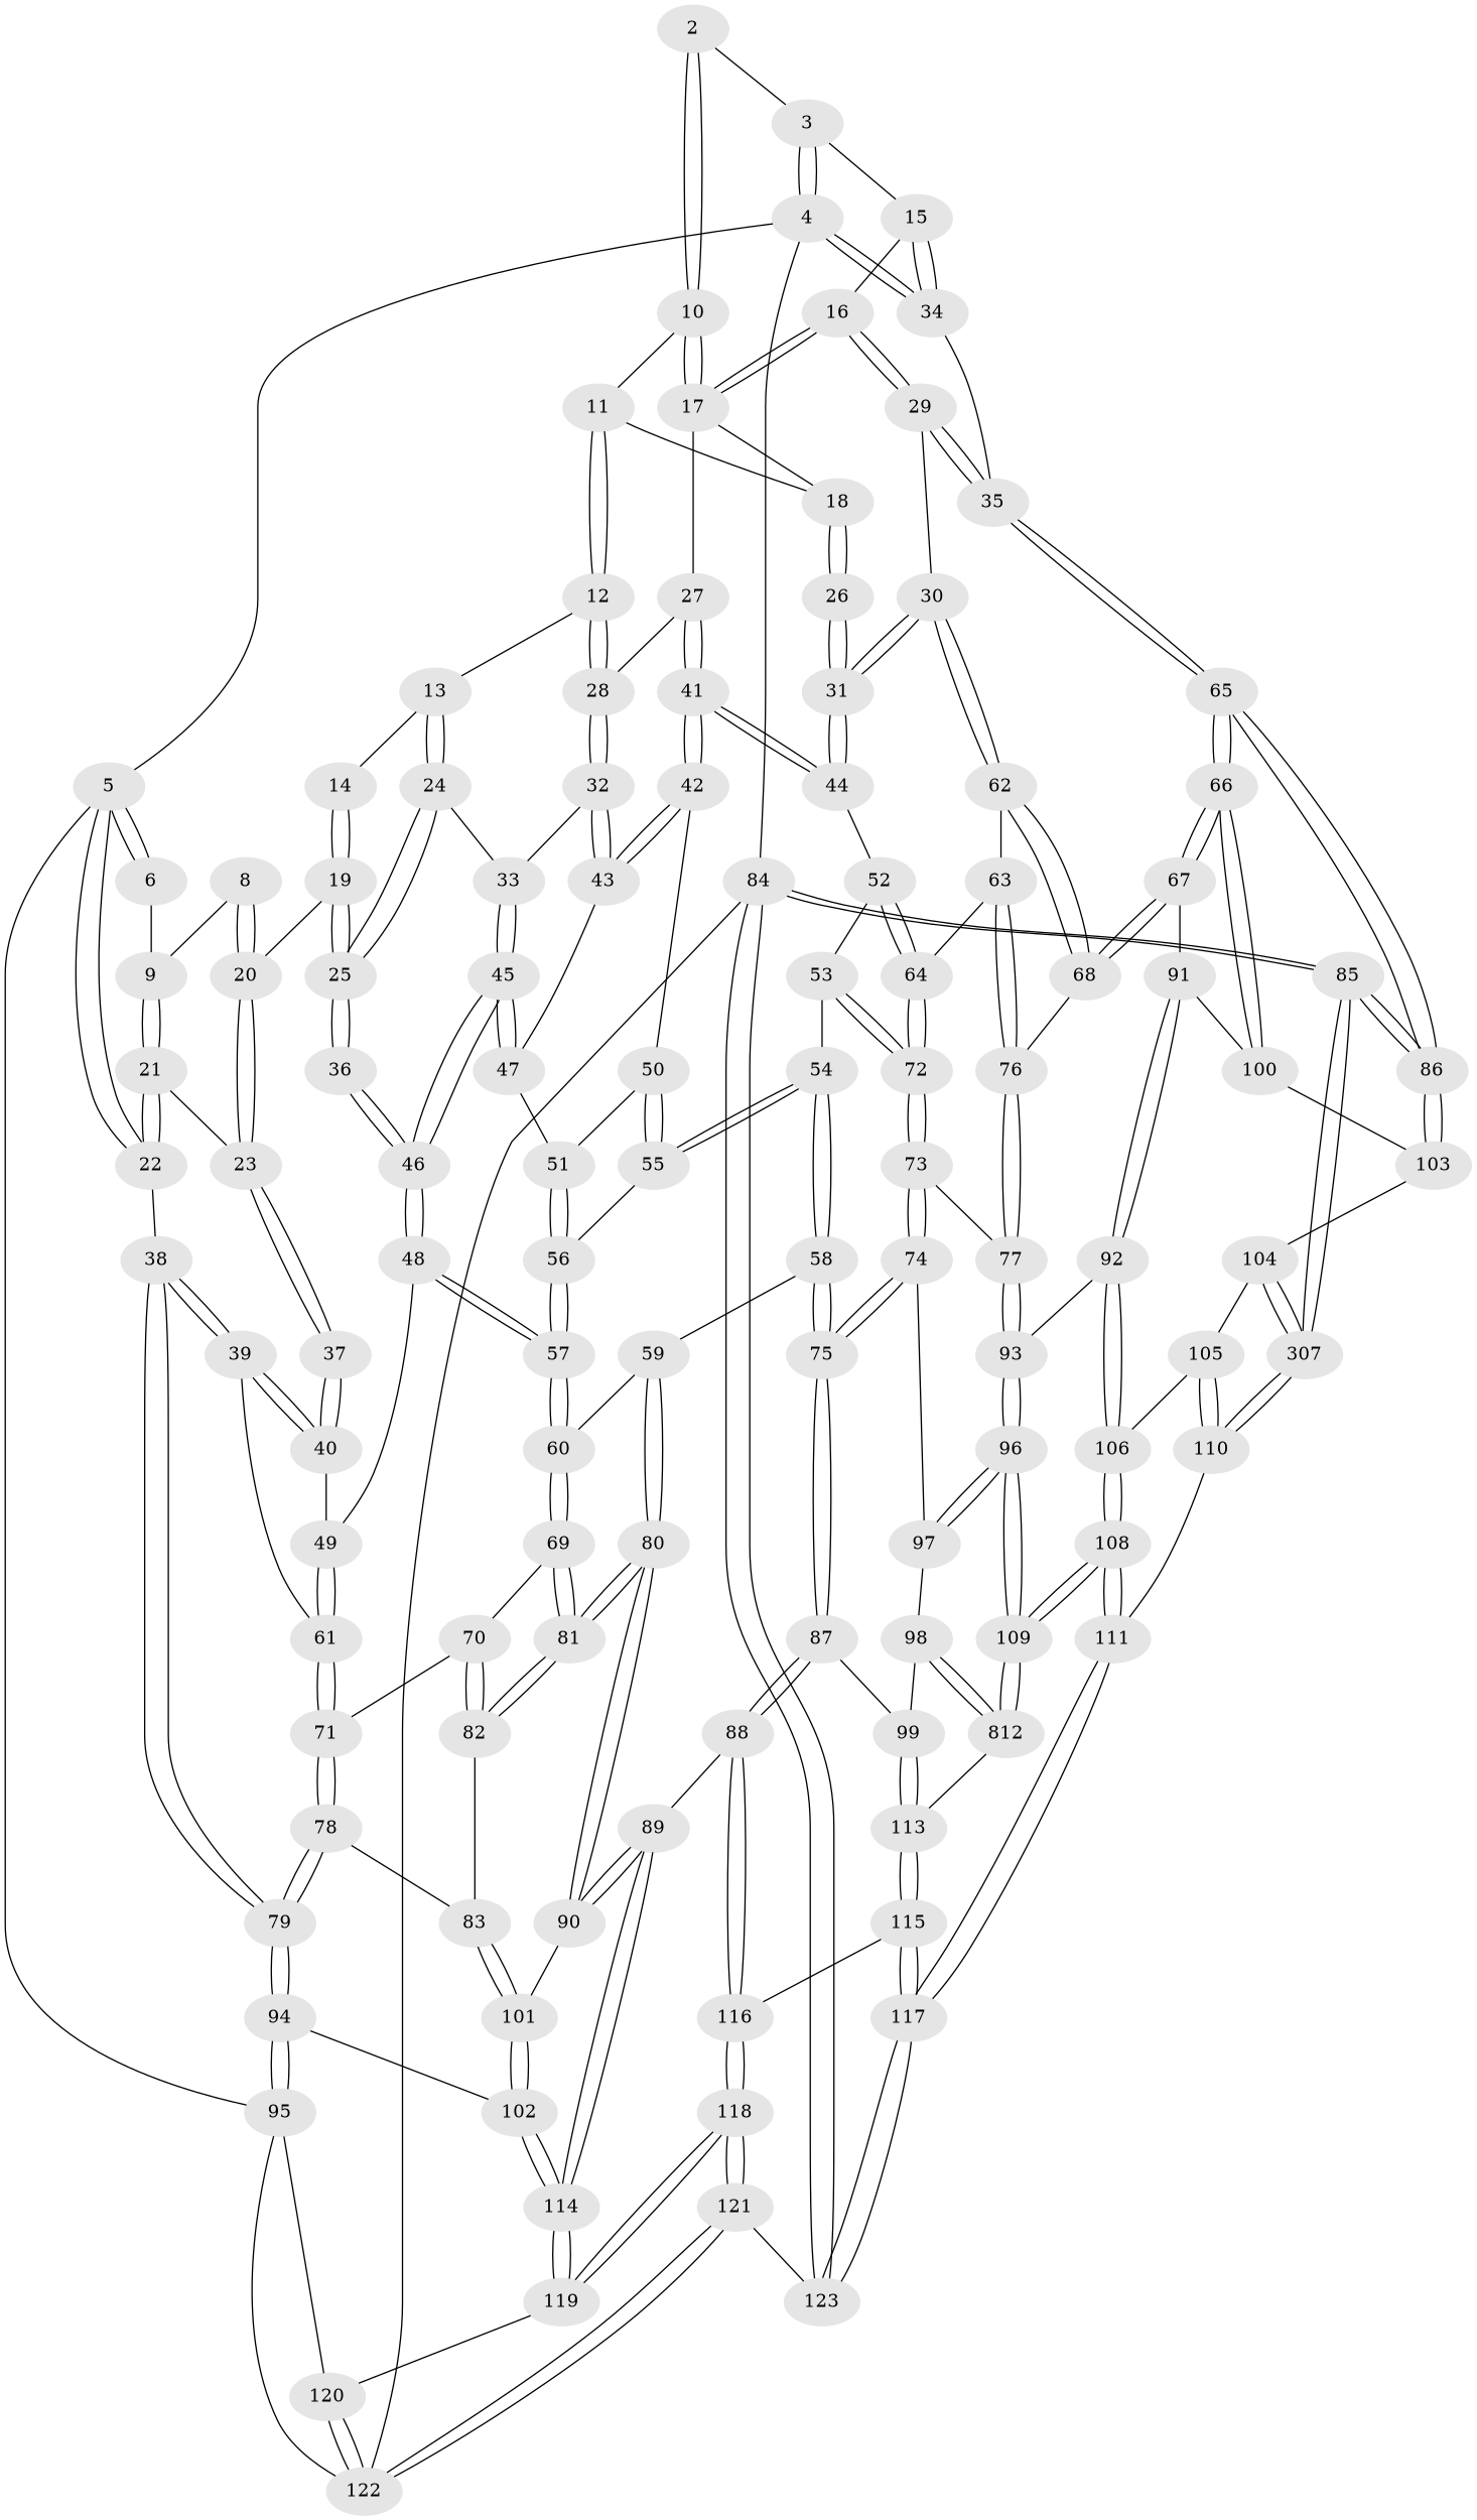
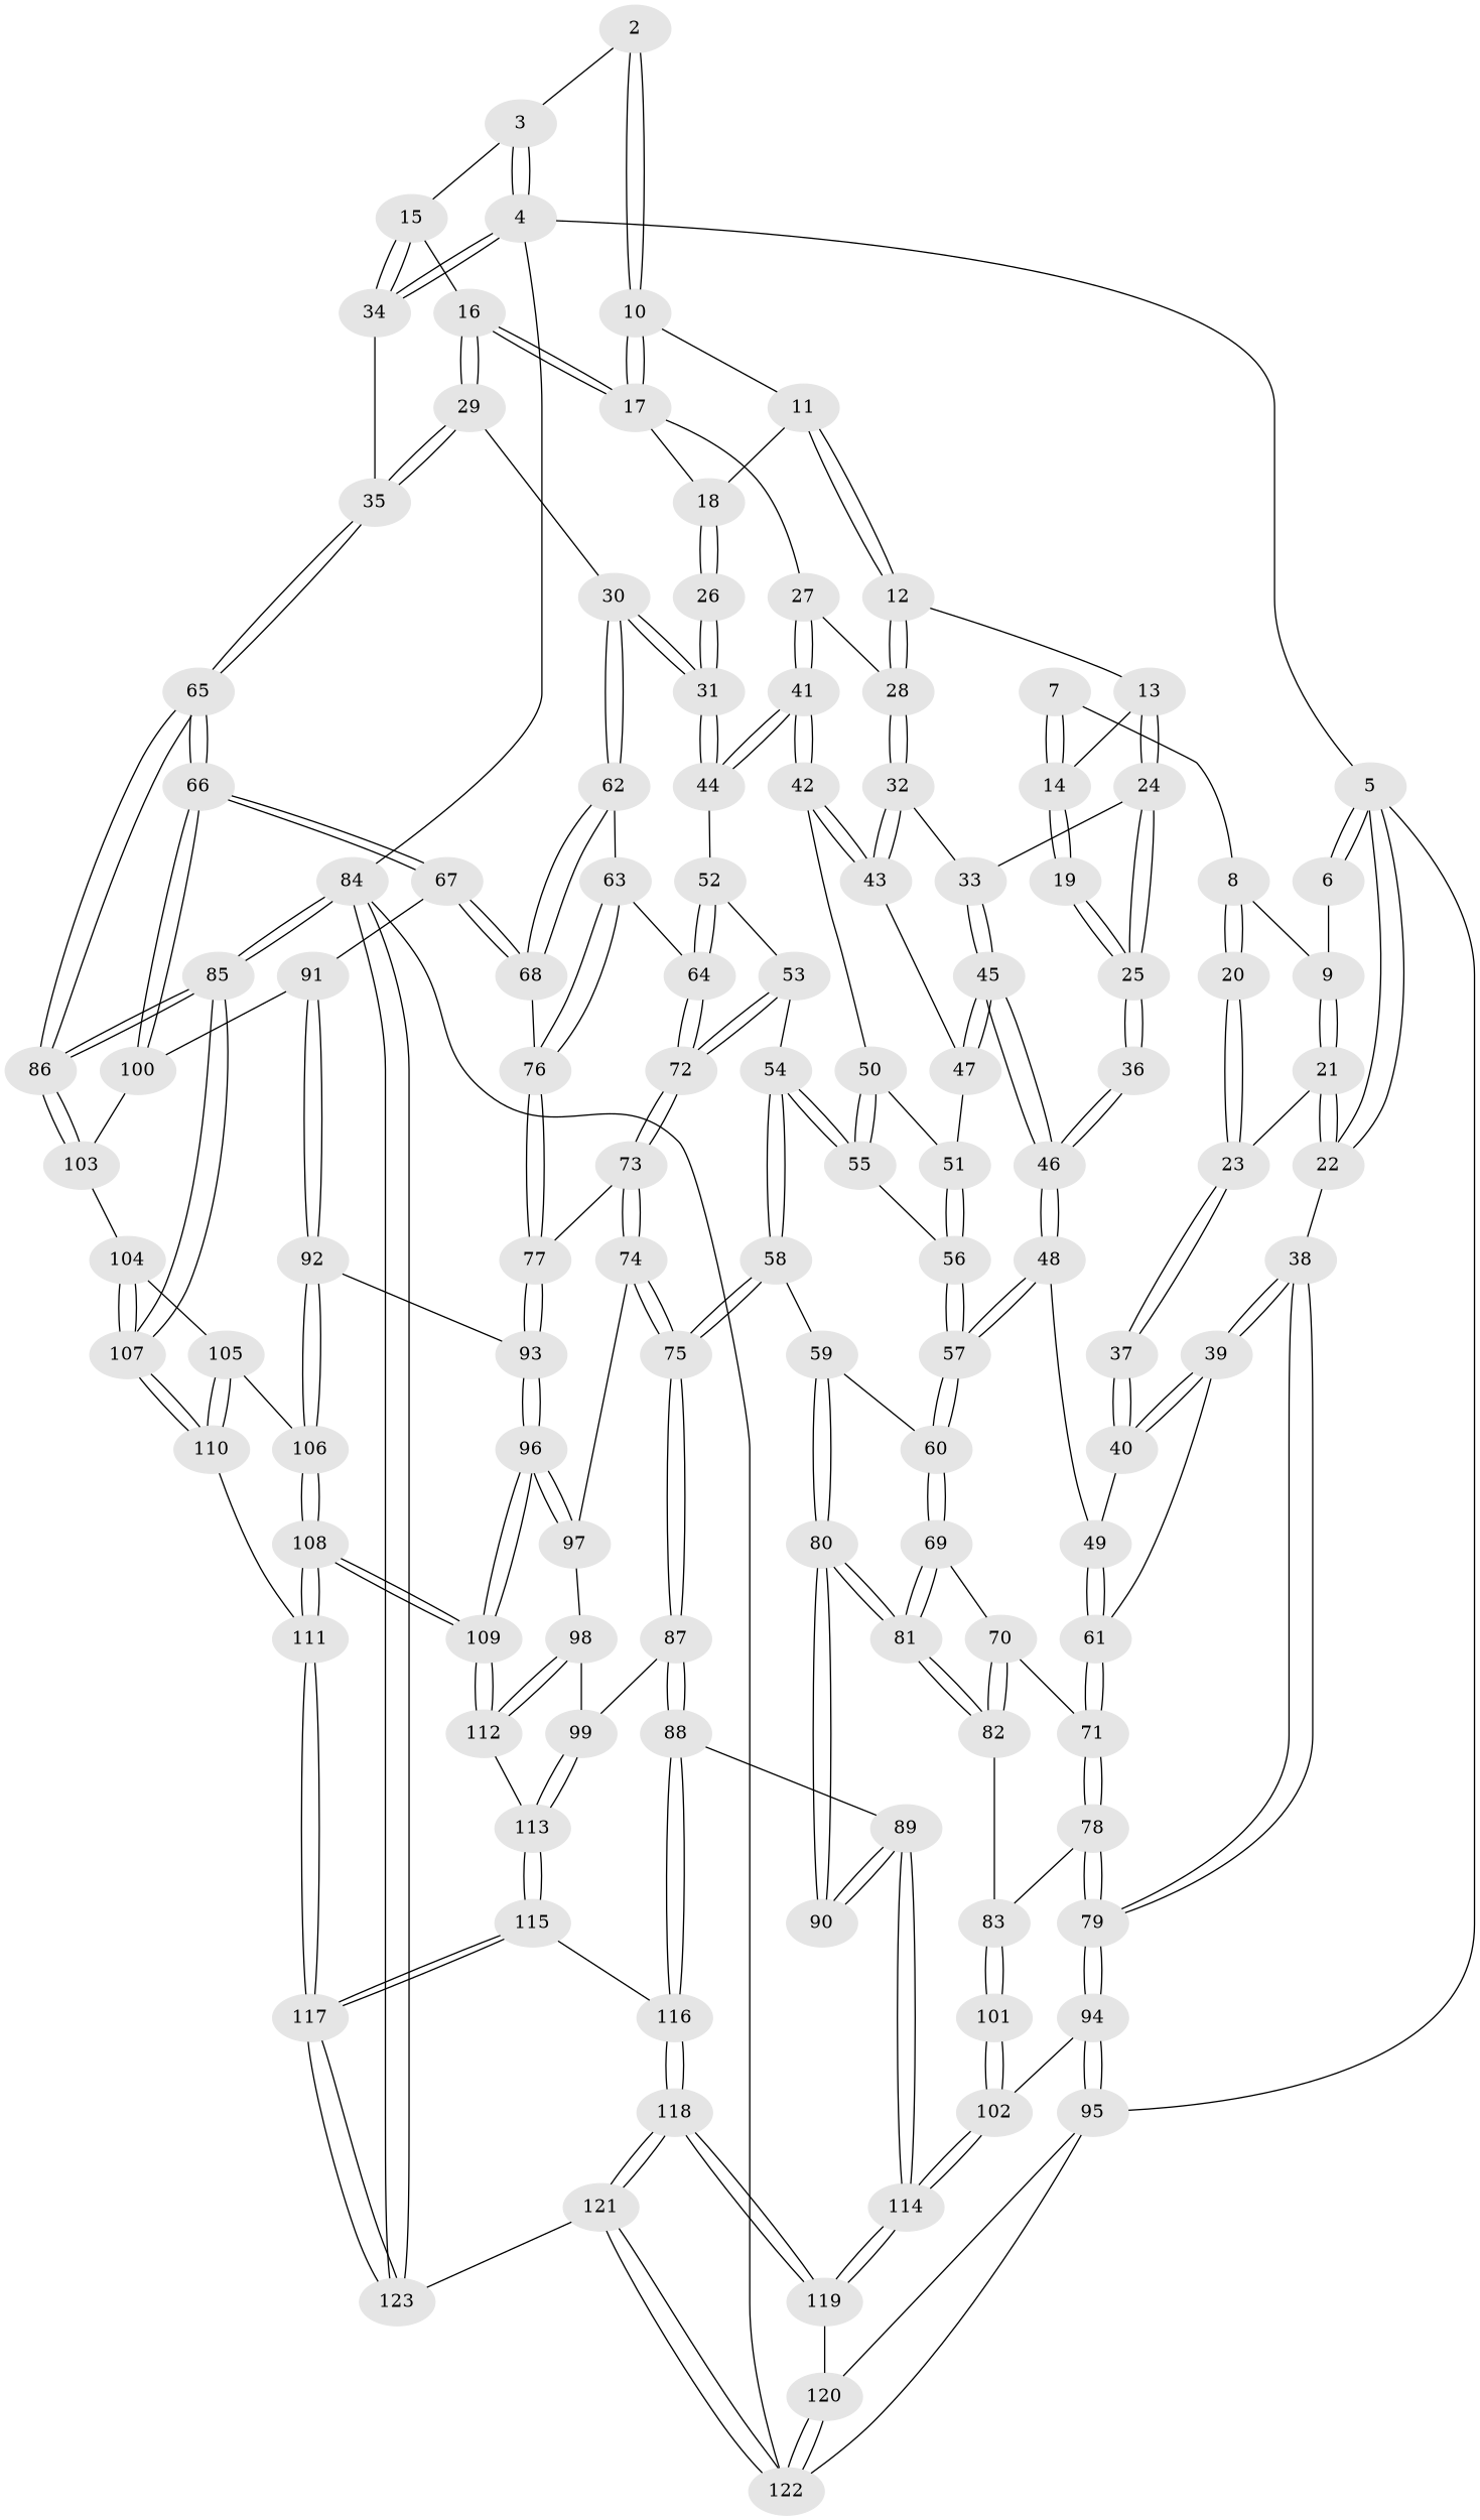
  graph {
    node [color=gray90 style=filled]
    2
    3
    10
+   7
    8
    14
    4
    15
    11
    17
    5
    34
    84
    16
    6
    22
    95
    35
    85
    122
    123
    9
    38
    120
    21
    20
    19
    23
    12
    18
    27
    13
    28
    26
    24
    32
    25
    33
    29
    30
    31
    36
    37
    39
    79
    40
    45
    46
    41
    44
    42
    43
    62
    65
    63
    68
    52
    47
    66
    86
    48
    49
    61
    94
    71
    50
    51
    55
    53
    64
    57
    56
    60
    54
    72
    58
    73
    59
    75
    69
    80
    87
    81
    90
    70
    78
    76
    77
    67
    100
    103
    91
    92
    82
    83
    74
    97
    93
    98
    88
    99
    96
    101
    102
-   107 [label=307]
+   107
    110
    104
    89
    116
    113
    114
    118
    119
    106
    108
    109
-   112 [label=812]
+   112
    115
    105
    111
    117
    121
    2 -- 3
    2 -- 10
    2 -- 10
    3 -- 4
    3 -- 4
    3 -- 15
    10 -- 11
    10 -- 17
    10 -- 17
+   7 -- 8
+   7 -- 14
+   7 -- 14
    8 -- 9
    8 -- 20
    8 -- 20
    14 -- 19
    14 -- 19
    4 -- 5
    4 -- 34
    4 -- 34
    4 -- 84
    15 -- 34
    15 -- 34
    15 -- 16
    11 -- 12
    11 -- 12
    11 -- 18
    17 -- 18
    17 -- 27
    5 -- 6
    5 -- 6
    5 -- 22
    5 -- 22
    5 -- 95
    34 -- 35
    84 -- 85
    84 -- 85
    84 -- 122
    84 -- 123
    84 -- 123
    16 -- 17
    16 -- 17
    16 -- 29
    16 -- 29
    6 -- 9
    22 -- 38
    95 -- 122
    95 -- 120
    35 -- 65
    35 -- 65
    85 -- 86
    85 -- 86
    85 -- 107
    85 -- 107
    9 -- 21
    9 -- 21
    38 -- 39
    38 -- 39
    38 -- 79
    38 -- 79
    120 -- 122
    120 -- 122
    21 -- 22
    21 -- 22
    21 -- 23
    20 -- 23
    20 -- 23
-   19 -- 20
    19 -- 25
    19 -- 25
    23 -- 37
    23 -- 37
    12 -- 13
    12 -- 28
    12 -- 28
    18 -- 26
    18 -- 26
    27 -- 28
    27 -- 41
    27 -- 41
    13 -- 14
    13 -- 24
    13 -- 24
    28 -- 32
    28 -- 32
    26 -- 31
    26 -- 31
    24 -- 25
    24 -- 25
    24 -- 33
    32 -- 33
    32 -- 43
    32 -- 43
    25 -- 36
    25 -- 36
    33 -- 45
    33 -- 45
    29 -- 35
    29 -- 35
    29 -- 30
    30 -- 31
    30 -- 31
    30 -- 62
    30 -- 62
    31 -- 44
    31 -- 44
    36 -- 46
    36 -- 46
    37 -- 40
    37 -- 40
    39 -- 40
    39 -- 40
    39 -- 61
    79 -- 94
    79 -- 94
    40 -- 49
    45 -- 46
    45 -- 46
    45 -- 47
    45 -- 47
    46 -- 48
    46 -- 48
    41 -- 44
    41 -- 44
    41 -- 42
    41 -- 42
    44 -- 52
    42 -- 43
    42 -- 43
    42 -- 50
    43 -- 47
    62 -- 63
    62 -- 68
    62 -- 68
    65 -- 66
    65 -- 66
    65 -- 86
    65 -- 86
    63 -- 64
    63 -- 76
    63 -- 76
    68 -- 76
    52 -- 53
    52 -- 64
    52 -- 64
    47 -- 51
    66 -- 67
    66 -- 67
    66 -- 100
    66 -- 100
    86 -- 103
    86 -- 103
    48 -- 49
    48 -- 57
    48 -- 57
    49 -- 61
    49 -- 61
    61 -- 71
    61 -- 71
    94 -- 95
    94 -- 95
    94 -- 102
    71 -- 78
    71 -- 78
    50 -- 51
    50 -- 55
    50 -- 55
    51 -- 56
    51 -- 56
    55 -- 56
    53 -- 54
    53 -- 72
    53 -- 72
    64 -- 72
    64 -- 72
    57 -- 60
    57 -- 60
    56 -- 57
    56 -- 57
    60 -- 69
    60 -- 69
    54 -- 55
    54 -- 55
    54 -- 58
    54 -- 58
    72 -- 73
    72 -- 73
    58 -- 59
    58 -- 75
    58 -- 75
    73 -- 77
    73 -- 74
    73 -- 74
    59 -- 60
    59 -- 80
    59 -- 80
    75 -- 87
    75 -- 87
    69 -- 81
    69 -- 81
    69 -- 70
    80 -- 81
    80 -- 81
    80 -- 90
    80 -- 90
    87 -- 88
    87 -- 88
    87 -- 99
    81 -- 82
    81 -- 82
-   90 -- 101
    70 -- 71
    70 -- 82
    70 -- 82
    78 -- 79
    78 -- 79
    78 -- 83
    76 -- 77
    76 -- 77
    77 -- 93
    77 -- 93
    67 -- 68
    67 -- 68
    67 -- 91
    100 -- 103
    103 -- 104
    91 -- 100
    91 -- 92
    91 -- 92
    92 -- 93
    92 -- 106
    92 -- 106
    82 -- 83
    83 -- 101
    83 -- 101
    74 -- 75
    74 -- 75
    74 -- 97
    97 -- 98
    93 -- 96
    93 -- 96
    98 -- 99
    98 -- 112
    98 -- 112
    88 -- 89
    88 -- 116
    88 -- 116
    99 -- 113
    99 -- 113
    96 -- 97
    96 -- 97
    96 -- 109
    96 -- 109
    101 -- 102
    101 -- 102
    102 -- 114
    102 -- 114
    107 -- 110
    107 -- 110
    110 -- 111
    104 -- 107
    104 -- 107
    104 -- 105
    89 -- 90
    89 -- 90
    89 -- 114
    89 -- 114
    116 -- 118
    116 -- 118
    113 -- 115
    113 -- 115
    114 -- 119
    114 -- 119
    118 -- 119
    118 -- 119
    118 -- 121
    118 -- 121
    119 -- 120
    106 -- 108
    106 -- 108
    108 -- 109
    108 -- 109
    108 -- 111
    108 -- 111
    109 -- 112
    109 -- 112
    112 -- 113
    115 -- 116
    115 -- 117
    115 -- 117
    105 -- 110
    105 -- 110
    105 -- 106
    111 -- 117
    111 -- 117
    117 -- 123
    117 -- 123
    121 -- 122
    121 -- 122
    121 -- 123
  }
